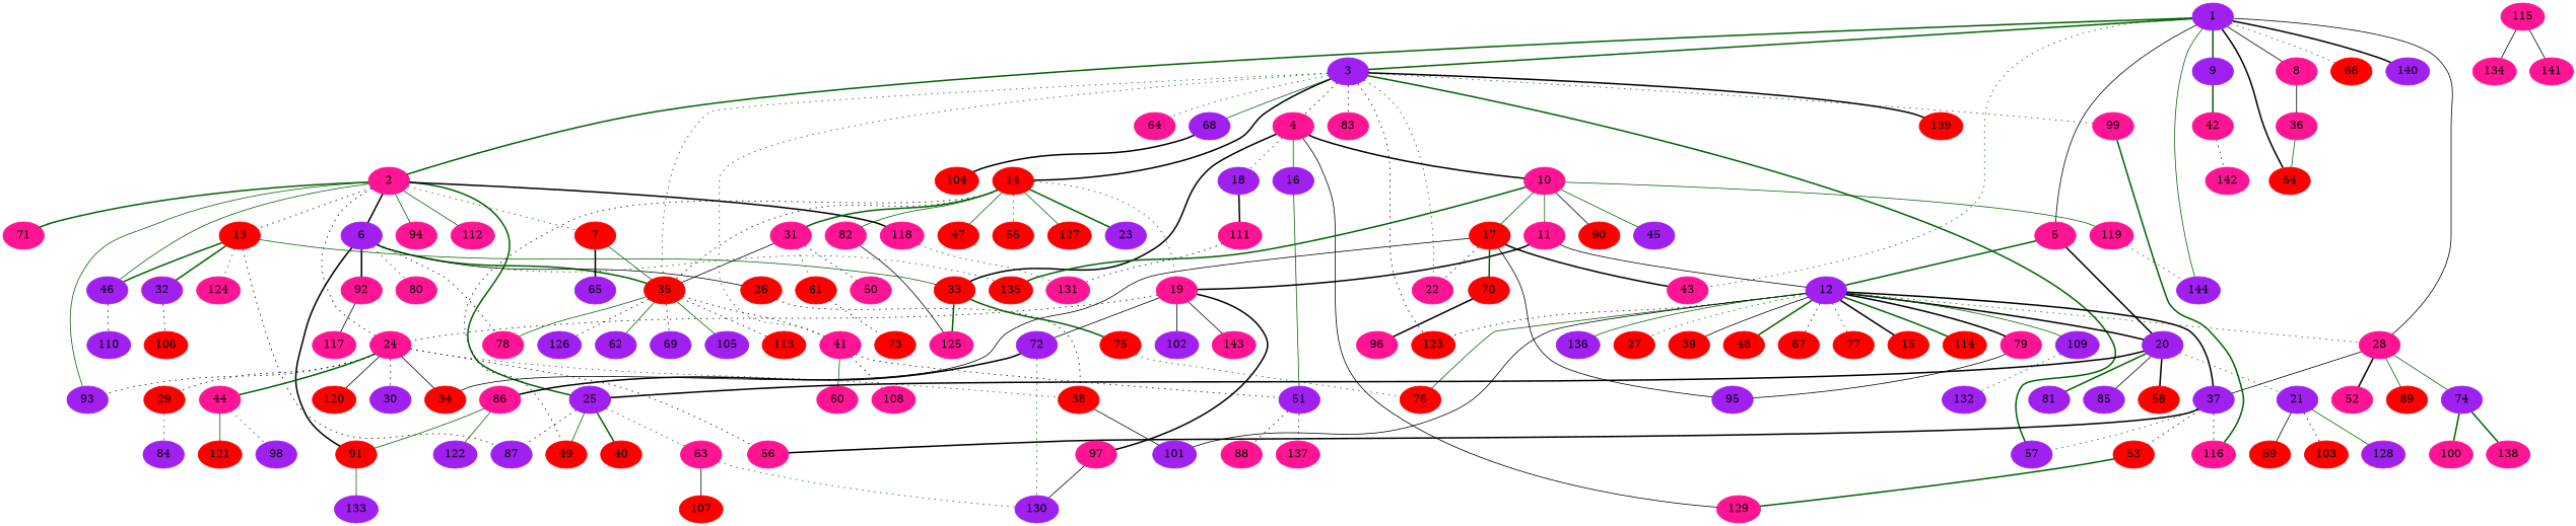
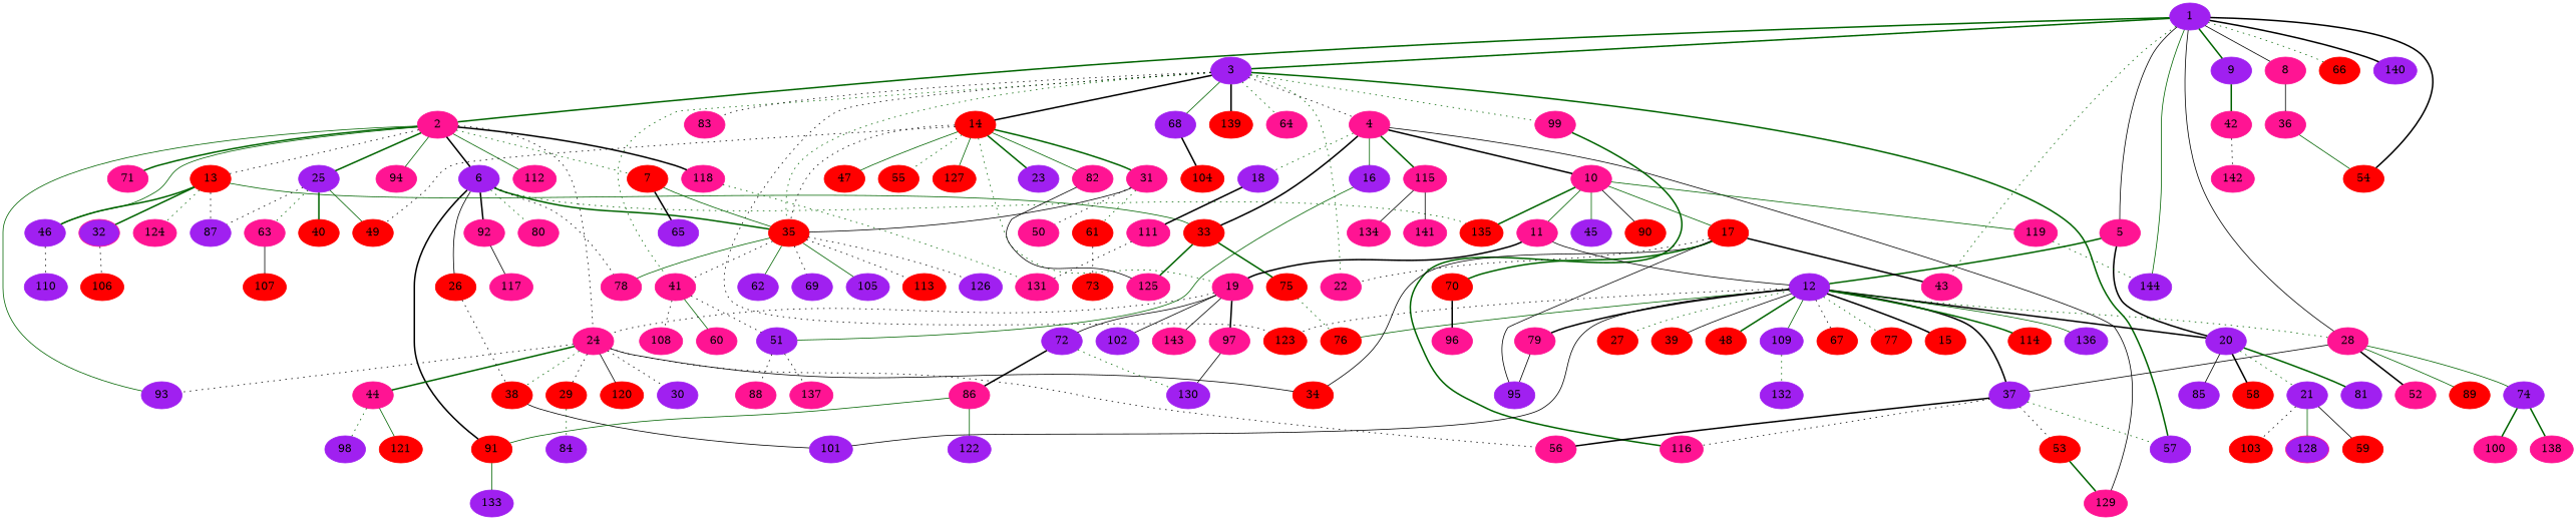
  graph {
    node [color=deeppink style=filled]
    edge [color=black style=dotted]
    1 [color=purple]
    2
    3 [color=purple]
    5
    8
    9 [color=purple]
    28
    43
    54 [color=red]
    66 [color=red]
    140 [color=purple]
    144 [color=purple]
    6 [color=purple]
    7 [color=red]
    13 [color=red]
    24
    25 [color=purple]
    46 [color=purple]
    71
    93 [color=purple]
    94
    112
    118
    4
    14 [color=red]
    22
    35 [color=red]
    41
    57 [color=purple]
    64
    68 [color=purple]
    83
    99
    123 [color=red]
    139 [color=red]
    12 [color=purple]
    20 [color=purple]
    36
    42
    37 [color=purple]
    52
    74 [color=purple]
    89 [color=red]
    26 [color=red]
    78
    80
    91 [color=red]
    92
    135 [color=red]
    65 [color=purple]
    33 [color=red]
    32 [fillcolor=purple]
    87 [color=purple]
    124
    34 [color=red]
    29 [color=red]
    30 [color=purple]
    38 [color=red]
    44
    56
    120 [color=red]
    49 [color=red]
    40 [color=red]
    63
    110 [color=purple]
    131
    10
    16 [color=purple]
    18 [color=purple]
    115
    129
    19
    23 [color=purple]
    31
    47 [color=red]
    55 [color=red]
    82
    127 [color=red]
    62 [color=purple]
    69 [color=purple]
    105 [color=purple]
    113 [color=red]
    126 [color=purple]
    51 [color=purple]
    60
    108
    104 [color=red]
    116
    11
    17 [color=red]
    45 [color=purple]
    90 [color=red]
    119
    111
    75 [color=red]
    125
    134
    141
    15 [color=red]
    27 [color=red]
    39 [color=red]
    48 [color=red]
    67 [color=red]
    76 [color=red]
    77 [color=red]
    79
    101 [color=purple]
    109 [color=purple]
    114 [color=red]
    136 [color=purple]
    21 [color=purple]
    58 [color=red]
    81 [color=purple]
    85 [color=purple]
    133 [color=purple]
    117
    142
    70 [color=red]
    95 [color=purple]
    72 [color=purple]
    97
    102 [color=purple]
    143
    53 [color=red]
    132 [color=purple]
    106 [color=red]
    50
    61 [color=red]
    88
    137
    96
    130 [color=purple]
    86
    59 [color=red]
    103 [color=red]
    128 [fillcolor=purple]
    84 [color=purple]
    98 [color=purple]
    121 [color=red]
    107 [color=red]
    100
    138
    73 [color=red]
    122 [color=purple]
    1 -- 2 [color=darkgreen style=bold]
    1 -- 3 [color=darkgreen style=bold]
    1 -- 5 [style=solid]
    1 -- 8 [style=solid]
    1 -- 9 [color=darkgreen style=bold]
    1 -- 28 [style=solid]
    1 -- 43 [color=darkgreen]
    1 -- 54 [style=bold]
    1 -- 66 [color=darkgreen]
    1 -- 140 [style=bold]
    1 -- 144 [color=darkgreen style=solid]
    2 -- 6 [style=bold]
    2 -- 7 [color=darkgreen]
    2 -- 13
    2 -- 24
    2 -- 25 [color=darkgreen style=bold]
    2 -- 46 [color=darkgreen style=solid]
    2 -- 71 [color=darkgreen style=bold]
    2 -- 93 [color=darkgreen style=solid]
    2 -- 94 [color=darkgreen style=solid]
    2 -- 112 [color=darkgreen style=solid]
    2 -- 118 [style=bold]
    3 -- 4
    3 -- 14 [style=bold]
    3 -- 22 [color=darkgreen]
    3 -- 35 [color=darkgreen]
    3 -- 41 [color=darkgreen]
    3 -- 57 [color=darkgreen style=bold]
    3 -- 64 [color=darkgreen]
    3 -- 68 [color=darkgreen style=solid]
    3 -- 83
    3 -- 99 [color=darkgreen]
    3 -- 123
    3 -- 139 [style=bold]
    5 -- 12 [color=darkgreen style=bold]
    5 -- 20 [style=bold]
    8 -- 36 [style=solid]
    9 -- 42 [color=darkgreen style=bold]
    28 -- 37 [style=solid]
    28 -- 52 [style=bold]
    28 -- 74 [color=darkgreen style=solid]
    28 -- 89 [color=darkgreen style=solid]
    6 -- 35 [color=darkgreen style=bold]
    6 -- 26 [style=solid]
    6 -- 78
    6 -- 80 [color=darkgreen]
    6 -- 91 [style=bold]
    6 -- 92 [style=bold]
    6 -- 135 [color=darkgreen]
    7 -- 35 [color=darkgreen style=solid]
    7 -- 65 [style=bold]
    13 -- 46 [color=darkgreen style=bold]
    13 -- 33 [color=darkgreen style=solid]
    13 -- 32 [color=darkgreen style=bold]
    13 -- 87
    13 -- 124 [color=darkgreen]
    24 -- 93
    24 -- 34 [style=solid]
    24 -- 29
    24 -- 30
    24 -- 38 [color=darkgreen]
    24 -- 44 [color=darkgreen style=bold]
    24 -- 56
    24 -- 120 [style=solid]
    25 -- 87
    25 -- 49 [color=darkgreen style=solid]
    25 -- 40 [color=darkgreen style=bold]
    25 -- 63 [color=darkgreen]
    46 -- 110
    118 -- 131 [color=darkgreen]
    4 -- 33 [style=bold]
    4 -- 10 [style=bold]
    4 -- 16 [color=darkgreen style=solid]
    4 -- 18 [color=darkgreen]
+   4 -- 115 [color=darkgreen style=bold]
    4 -- 129 [style=solid]
    14 -- 35
    14 -- 49
    14 -- 19 [color=darkgreen]
    14 -- 23 [color=darkgreen style=bold]
    14 -- 31 [color=darkgreen style=bold]
    14 -- 47 [color=darkgreen style=solid]
    14 -- 55 [color=darkgreen]
    14 -- 82 [color=darkgreen style=solid]
    14 -- 127 [color=darkgreen style=solid]
    35 -- 41
    35 -- 78 [color=darkgreen style=solid]
    35 -- 62 [color=darkgreen style=solid]
    35 -- 69
    35 -- 105 [color=darkgreen style=solid]
    35 -- 113
    35 -- 126
    41 -- 51
    41 -- 60 [color=darkgreen style=solid]
    41 -- 108
    68 -- 104 [style=bold]
    99 -- 116 [color=darkgreen style=bold]
    12 -- 28 [color=darkgreen]
    12 -- 123
    12 -- 20 [style=bold]
    12 -- 37 [style=bold]
    12 -- 15 [style=bold]
    12 -- 27 [color=darkgreen]
    12 -- 39 [style=solid]
    12 -- 48 [color=darkgreen style=bold]
    12 -- 67
    12 -- 76 [color=darkgreen style=solid]
    12 -- 77 [color=darkgreen]
    12 -- 79 [style=bold]
    12 -- 101 [style=solid]
    12 -- 109 [color=darkgreen style=solid]
    12 -- 114 [color=darkgreen style=bold]
    12 -- 136 [color=darkgreen style=solid]
-   20 -- 25 [style=bold]
    20 -- 21 [color=darkgreen]
    20 -- 58 [style=bold]
    20 -- 81 [color=darkgreen style=bold]
    20 -- 85 [style=solid]
    36 -- 54 [color=darkgreen style=solid]
    42 -- 142
    37 -- 57 [color=darkgreen]
    37 -- 56 [style=bold]
    37 -- 116
    37 -- 53
    74 -- 100 [color=darkgreen style=bold]
    74 -- 138 [color=darkgreen style=bold]
    26 -- 38
    91 -- 133 [color=darkgreen style=solid]
    92 -- 117 [style=solid]
    33 -- 75 [color=darkgreen style=bold]
    33 -- 125 [color=darkgreen style=bold]
    32 -- 106
    29 -- 84 [color=darkgreen]
    38 -- 101 [style=solid]
    44 -- 98 [color=darkgreen]
    44 -- 121 [color=darkgreen style=solid]
-   63 -- 130 [color=darkgreen]
    63 -- 107 [style=solid]
    10 -- 135 [color=darkgreen style=bold]
    10 -- 11 [color=darkgreen style=solid]
    10 -- 17 [color=darkgreen style=solid]
    10 -- 45 [color=darkgreen style=solid]
    10 -- 90 [style=solid]
    10 -- 119 [color=darkgreen style=solid]
    16 -- 51 [color=darkgreen style=solid]
    18 -- 111 [style=bold]
    115 -- 134 [style=solid]
    115 -- 141 [style=solid]
    19 -- 24
    19 -- 72 [style=solid]
    19 -- 97 [style=bold]
    19 -- 102 [style=solid]
    19 -- 143 [style=solid]
    31 -- 35 [style=solid]
    31 -- 50
    31 -- 61 [color=darkgreen]
    82 -- 125 [style=solid]
    51 -- 88
    51 -- 137
    11 -- 12 [style=solid]
    11 -- 19 [style=bold]
    17 -- 43 [style=bold]
    17 -- 22
    17 -- 34 [style=solid]
    17 -- 70 [color=darkgreen style=bold]
    17 -- 95 [style=solid]
    119 -- 144 [color=darkgreen]
    111 -- 131
    75 -- 76 [color=darkgreen]
    79 -- 95 [style=solid]
    109 -- 132 [color=darkgreen]
    21 -- 59 [style=solid]
    21 -- 103
    21 -- 128 [color=darkgreen style=solid]
    70 -- 96 [style=bold]
    72 -- 130 [color=darkgreen]
    72 -- 86 [style=bold]
    97 -- 130 [style=solid]
    53 -- 129 [color=darkgreen style=bold]
    61 -- 73
    86 -- 91 [color=darkgreen style=solid]
    86 -- 122 [color=darkgreen style=solid]
  }
